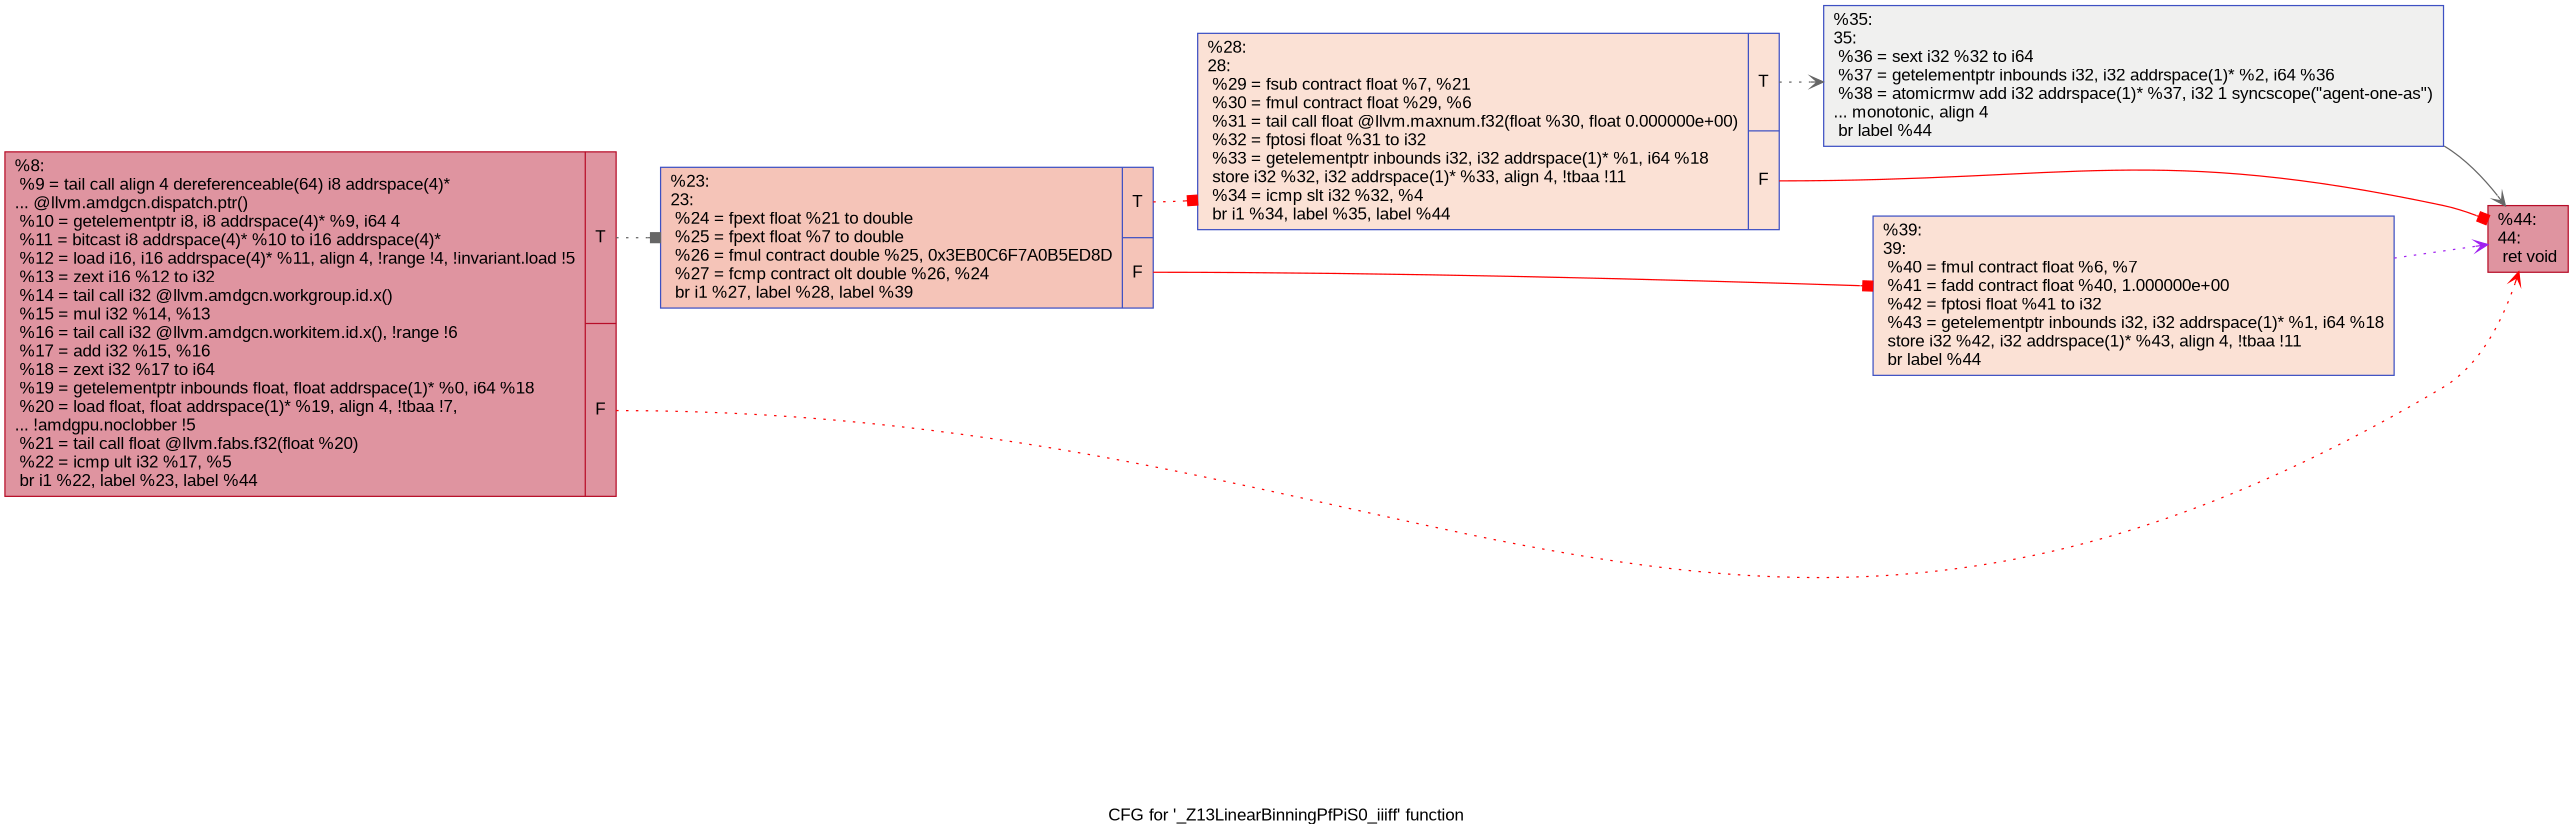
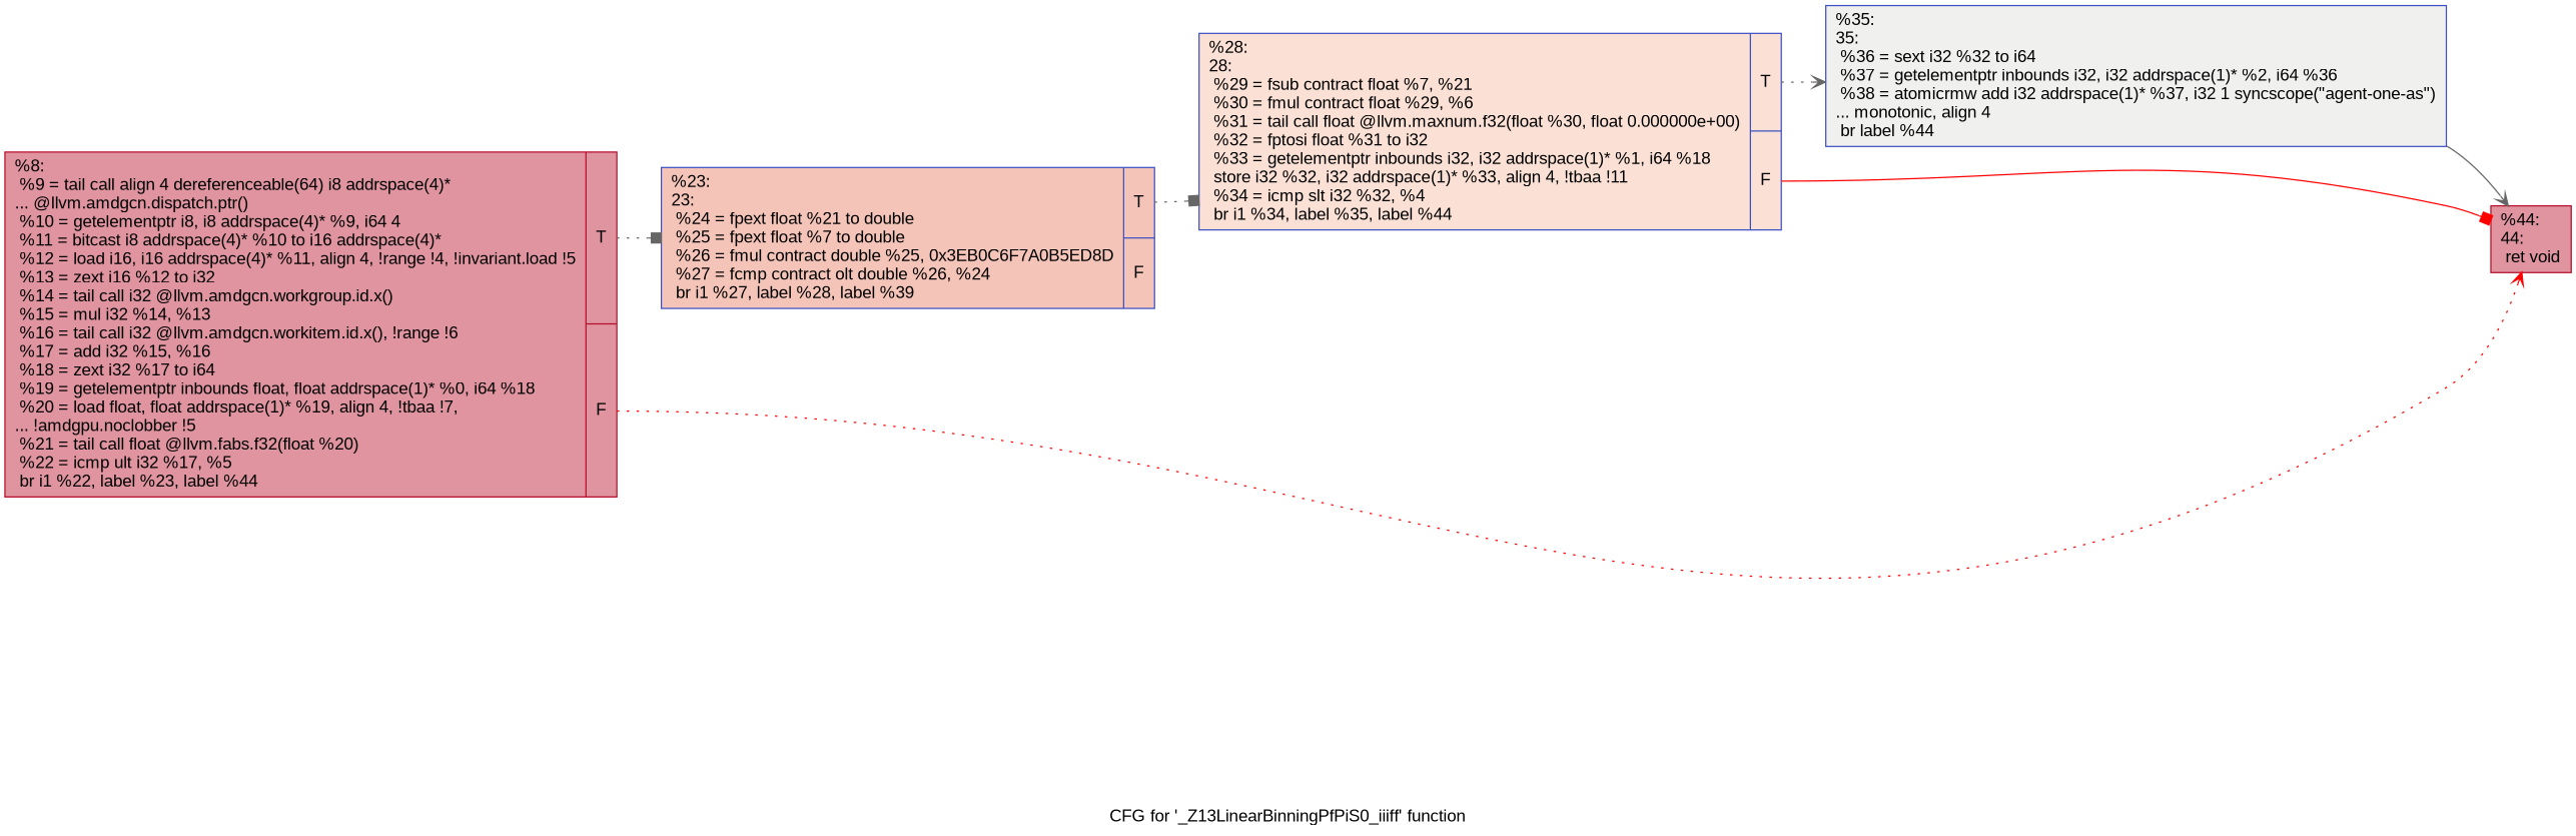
  digraph {
    fontname="Liberation Sans"
    label="CFG for '_Z13LinearBinningPfPiS0_iiiff' function"
    rankdir=LR
    node [color="#3d50c3ff" fillcolor="#b70d2870" fontname="Liberation Sans" shape=record style=filled]
    edge [arrowhead=box color=gray40 fontname="Liberation Sans" style=dotted tailport=s0]
    n1 [color="#b70d28ff" label="{%8:\l  %9 = tail call align 4 dereferenceable(64) i8 addrspace(4)*\l... @llvm.amdgcn.dispatch.ptr()\l  %10 = getelementptr i8, i8 addrspace(4)* %9, i64 4\l  %11 = bitcast i8 addrspace(4)* %10 to i16 addrspace(4)*\l  %12 = load i16, i16 addrspace(4)* %11, align 4, !range !4, !invariant.load !5\l  %13 = zext i16 %12 to i32\l  %14 = tail call i32 @llvm.amdgcn.workgroup.id.x()\l  %15 = mul i32 %14, %13\l  %16 = tail call i32 @llvm.amdgcn.workitem.id.x(), !range !6\l  %17 = add i32 %15, %16\l  %18 = zext i32 %17 to i64\l  %19 = getelementptr inbounds float, float addrspace(1)* %0, i64 %18\l  %20 = load float, float addrspace(1)* %19, align 4, !tbaa !7,\l... !amdgpu.noclobber !5\l  %21 = tail call float @llvm.fabs.f32(float %20)\l  %22 = icmp ult i32 %17, %5\l  br i1 %22, label %23, label %44\l|{<s0>T|<s1>F}}"]
    n2 [fillcolor="#e97a5f70" label="{%23:\l23:                                               \l  %24 = fpext float %21 to double\l  %25 = fpext float %7 to double\l  %26 = fmul contract double %25, 0x3EB0C6F7A0B5ED8D\l  %27 = fcmp contract olt double %26, %24\l  br i1 %27, label %28, label %39\l|{<s0>T|<s1>F}}"]
    n3 [color="#b70d28ff" label="{%44:\l44:                                               \l  ret void\l}"]
    n4 [fillcolor="#f7bca170" label="{%28:\l28:                                               \l  %29 = fsub contract float %7, %21\l  %30 = fmul contract float %29, %6\l  %31 = tail call float @llvm.maxnum.f32(float %30, float 0.000000e+00)\l  %32 = fptosi float %31 to i32\l  %33 = getelementptr inbounds i32, i32 addrspace(1)* %1, i64 %18\l  store i32 %32, i32 addrspace(1)* %33, align 4, !tbaa !11\l  %34 = icmp slt i32 %32, %4\l  br i1 %34, label %35, label %44\l|{<s0>T|<s1>F}}"]
-   n5 [fillcolor="#f7bca170" label="{%39:\l39:                                               \l  %40 = fmul contract float %6, %7\l  %41 = fadd contract float %40, 1.000000e+00\l  %42 = fptosi float %41 to i32\l  %43 = getelementptr inbounds i32, i32 addrspace(1)* %1, i64 %18\l  store i32 %42, i32 addrspace(1)* %43, align 4, !tbaa !11\l  br label %44\l}"]
    n6 [fillcolor="#dedcdb70" label="{%35:\l35:                                               \l  %36 = sext i32 %32 to i64\l  %37 = getelementptr inbounds i32, i32 addrspace(1)* %2, i64 %36\l  %38 = atomicrmw add i32 addrspace(1)* %37, i32 1 syncscope(\"agent-one-as\")\l... monotonic, align 4\l  br label %44\l}"]
    n1 -> n2
    n1 -> n3 [arrowhead=vee color=red tailport=s1]
-   n2 -> n4 [color=red]
-   n2 -> n5 [color=red style=solid tailport=s1]
+   n2 -> n4
    n4 -> n3 [color=red style=solid tailport=s1]
    n4 -> n6 [arrowhead=vee]
-   n5 -> n3 [arrowhead=vee color=purple]
    n6 -> n3 [arrowhead=vee style=solid]
  }
